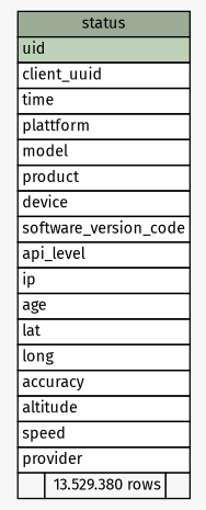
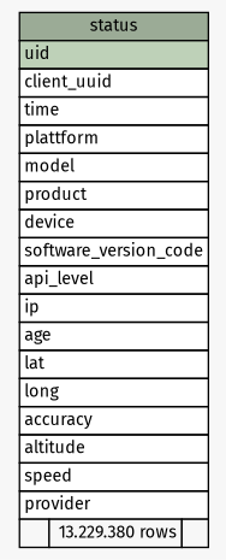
  digraph {
    bgcolor="#f7f7f7"
    fontname="Fira Sans"
    fontsize=11
    nodesep=0.18
    rankdir=RL
    ranksep=0.46
-   n1 [fontname="Fira Sans" fontsize=11 label=<     <TABLE BORDER="0" CELLBORDER="1" CELLSPACING="0" BGCOLOR="#ffffff">       <TR><TD COLSPAN="3" BGCOLOR="#9bab96" ALIGN="CENTER">status</TD></TR>       <TR><TD PORT="uid" COLSPAN="3" BGCOLOR="#bed1b8" ALIGN="LEFT">uid</TD></TR>       <TR><TD PORT="client_uuid" COLSPAN="3" ALIGN="LEFT">client_uuid</TD></TR>       <TR><TD PORT="time" COLSPAN="3" ALIGN="LEFT">time</TD></TR>       <TR><TD PORT="plattform" COLSPAN="3" ALIGN="LEFT">plattform</TD></TR>       <TR><TD PORT="model" COLSPAN="3" ALIGN="LEFT">model</TD></TR>       <TR><TD PORT="product" COLSPAN="3" ALIGN="LEFT">product</TD></TR>       <TR><TD PORT="device" COLSPAN="3" ALIGN="LEFT">device</TD></TR>       <TR><TD PORT="software_version_code" COLSPAN="3" ALIGN="LEFT">software_version_code</TD></TR>       <TR><TD PORT="api_level" COLSPAN="3" ALIGN="LEFT">api_level</TD></TR>       <TR><TD PORT="ip" COLSPAN="3" ALIGN="LEFT">ip</TD></TR>       <TR><TD PORT="age" COLSPAN="3" ALIGN="LEFT">age</TD></TR>       <TR><TD PORT="lat" COLSPAN="3" ALIGN="LEFT">lat</TD></TR>       <TR><TD PORT="long" COLSPAN="3" ALIGN="LEFT">long</TD></TR>       <TR><TD PORT="accuracy" COLSPAN="3" ALIGN="LEFT">accuracy</TD></TR>       <TR><TD PORT="altitude" COLSPAN="3" ALIGN="LEFT">altitude</TD></TR>       <TR><TD PORT="speed" COLSPAN="3" ALIGN="LEFT">speed</TD></TR>       <TR><TD PORT="provider" COLSPAN="3" ALIGN="LEFT">provider</TD></TR>       <TR><TD ALIGN="LEFT" BGCOLOR="#f7f7f7">  </TD><TD ALIGN="RIGHT" BGCOLOR="#f7f7f7">13.529.380 rows</TD><TD ALIGN="RIGHT" BGCOLOR="#f7f7f7">  </TD></TR>     </TABLE>> shape=plaintext]
+   n1 [fontname="Fira Sans" fontsize=11 label=<     <TABLE BORDER="0" CELLBORDER="1" CELLSPACING="0" BGCOLOR="#ffffff">       <TR><TD COLSPAN="3" BGCOLOR="#9bab96" ALIGN="CENTER">status</TD></TR>       <TR><TD PORT="uid" COLSPAN="3" BGCOLOR="#bed1b8" ALIGN="LEFT">uid</TD></TR>       <TR><TD PORT="client_uuid" COLSPAN="3" ALIGN="LEFT">client_uuid</TD></TR>       <TR><TD PORT="time" COLSPAN="3" ALIGN="LEFT">time</TD></TR>       <TR><TD PORT="plattform" COLSPAN="3" ALIGN="LEFT">plattform</TD></TR>       <TR><TD PORT="model" COLSPAN="3" ALIGN="LEFT">model</TD></TR>       <TR><TD PORT="product" COLSPAN="3" ALIGN="LEFT">product</TD></TR>       <TR><TD PORT="device" COLSPAN="3" ALIGN="LEFT">device</TD></TR>       <TR><TD PORT="software_version_code" COLSPAN="3" ALIGN="LEFT">software_version_code</TD></TR>       <TR><TD PORT="api_level" COLSPAN="3" ALIGN="LEFT">api_level</TD></TR>       <TR><TD PORT="ip" COLSPAN="3" ALIGN="LEFT">ip</TD></TR>       <TR><TD PORT="age" COLSPAN="3" ALIGN="LEFT">age</TD></TR>       <TR><TD PORT="lat" COLSPAN="3" ALIGN="LEFT">lat</TD></TR>       <TR><TD PORT="long" COLSPAN="3" ALIGN="LEFT">long</TD></TR>       <TR><TD PORT="accuracy" COLSPAN="3" ALIGN="LEFT">accuracy</TD></TR>       <TR><TD PORT="altitude" COLSPAN="3" ALIGN="LEFT">altitude</TD></TR>       <TR><TD PORT="speed" COLSPAN="3" ALIGN="LEFT">speed</TD></TR>       <TR><TD PORT="provider" COLSPAN="3" ALIGN="LEFT">provider</TD></TR>       <TR><TD ALIGN="LEFT" BGCOLOR="#f7f7f7">  </TD><TD ALIGN="RIGHT" BGCOLOR="#f7f7f7">13.229.380 rows</TD><TD ALIGN="RIGHT" BGCOLOR="#f7f7f7">  </TD></TR>     </TABLE>> shape=plaintext]
  }
